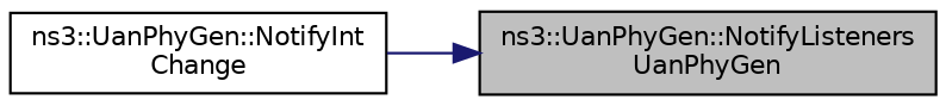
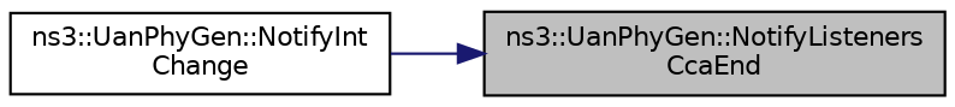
  digraph {
    rankdir=RL
    node [color=black fontname=Helvetica fontsize=10 shape=record style=filled]
-   n1 [fillcolor=grey75 fontcolor=black height=0.2 label="ns3::UanPhyGen::NotifyListeners\lUanPhyGen" width=0.4]
+   n1 [fillcolor=grey75 fontcolor=black height=0.2 label="ns3::UanPhyGen::NotifyListeners\lCcaEnd" width=0.4]
    n2 [fillcolor=white height=0.2 label="ns3::UanPhyGen::NotifyInt\lChange" width=0.4]
    n1 -> n2 [color=midnightblue dir=back fontname=Helvetica fontsize=10 labelfontname=Helvetica labelfontsize=10 style=solid]
  }
